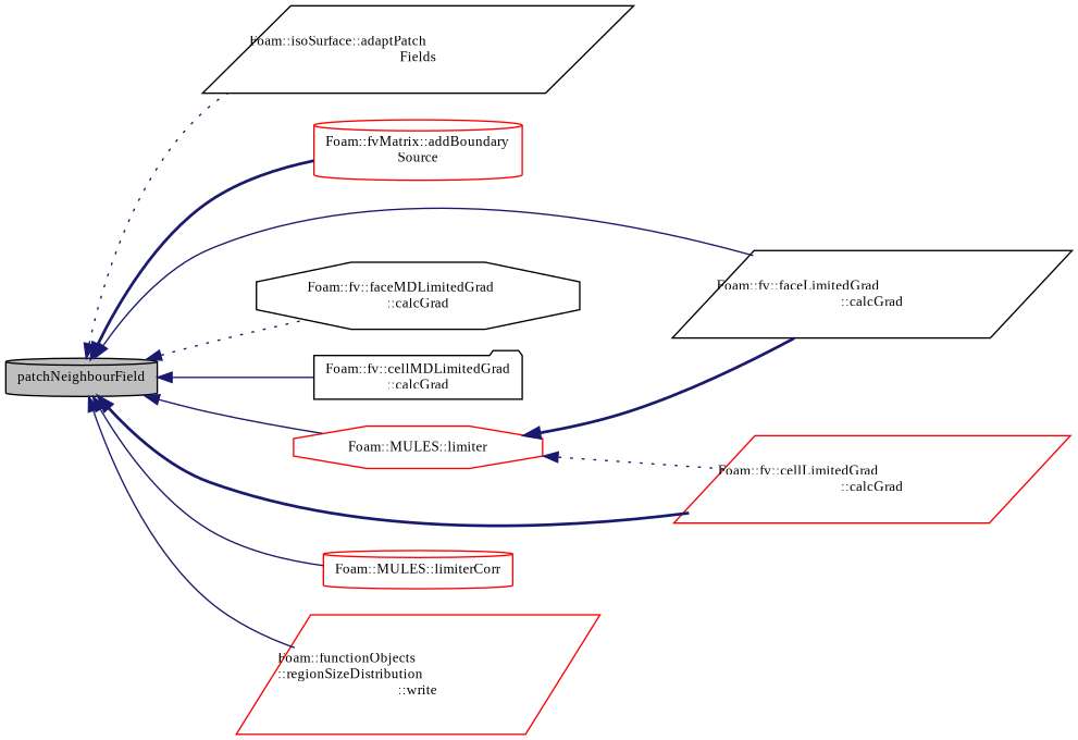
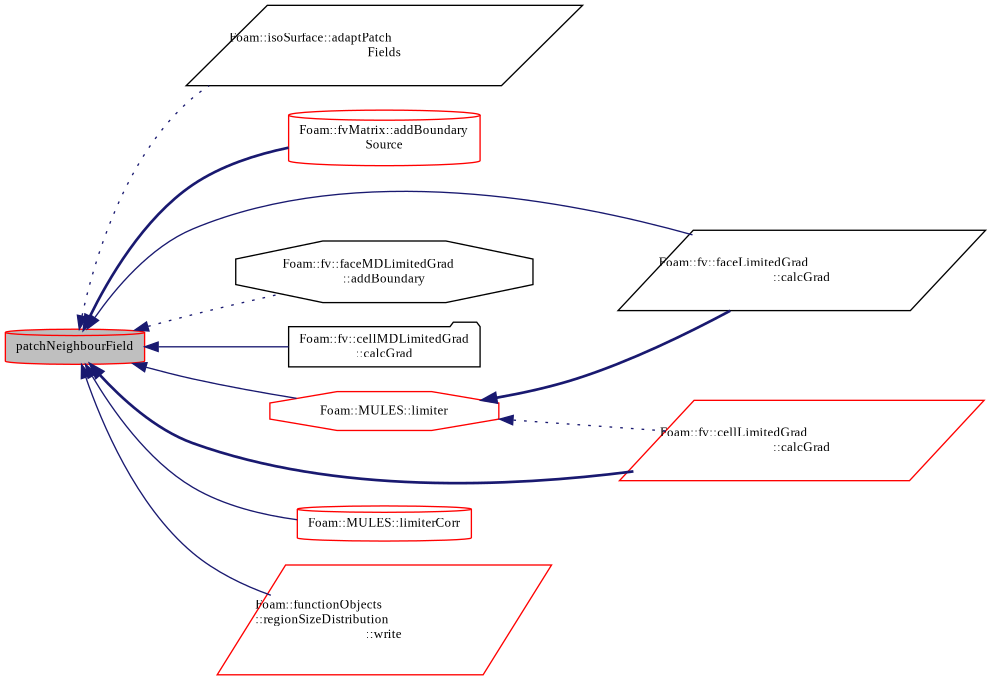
  digraph {
    fontname="Liberation Serif"
    rankdir=LR
    node [color=black fontname="Liberation Serif" fontsize=10 shape=parallelogram]
    edge [color=midnightblue dir=back fontname="Liberation Serif" fontsize=10 labelfontname=Helvetica labelfontsize=10 style=solid]
-   n1 [fillcolor=grey75 fontcolor=black height=0.2 label=patchNeighbourField shape=cylinder style=filled width=0.4]
+   n1 [color=red fillcolor=grey75 fontcolor=black height=0.2 label=patchNeighbourField shape=cylinder style=filled width=0.4]
    n2 [height=0.2 label="Foam::isoSurface::adaptPatch\lFields" width=0.4]
    n3 [color=red height=0.2 label="Foam::fvMatrix::addBoundary\lSource" shape=cylinder width=0.4]
    n4 [height=0.2 label="Foam::fv::faceLimitedGrad\l::calcGrad" width=0.4]
-   n5 [height=0.2 label="Foam::fv::faceMDLimitedGrad\l::calcGrad" shape=octagon width=0.4]
+   n5 [height=0.2 label="Foam::fv::faceMDLimitedGrad\l::addBoundary" shape=octagon width=0.4]
    n6 [height=0.2 label="Foam::fv::cellMDLimitedGrad\l::calcGrad" shape=folder width=0.4]
    n7 [color=red height=0.2 label="Foam::fv::cellLimitedGrad\l::calcGrad" width=0.4]
    n8 [color=red height=0.2 label="Foam::MULES::limiter" shape=octagon width=0.4]
    n9 [color=red height=0.2 label="Foam::MULES::limiterCorr" shape=cylinder width=0.4]
    n10 [color=red height=0.2 label="Foam::functionObjects\l::regionSizeDistribution\l::write" width=0.4]
    n1 -> n2 [style=dotted]
    n1 -> n3 [style=bold]
    n1 -> n4
    n1 -> n5 [style=dotted]
    n1 -> n6
    n1 -> n7 [style=bold]
    n1 -> n8
    n1 -> n9
    n1 -> n10
    n8 -> n4 [style=bold]
    n8 -> n7 [style=dotted]
  }
